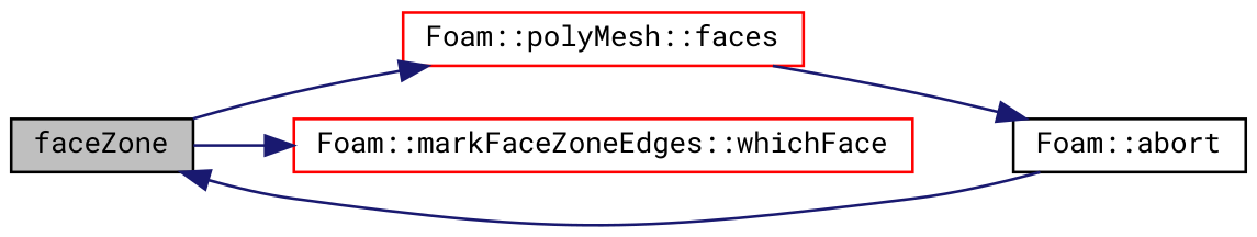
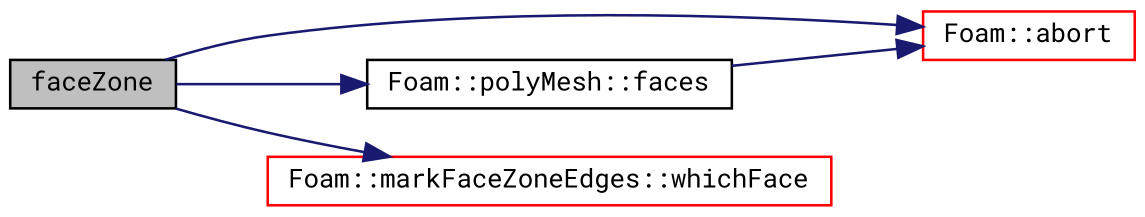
  digraph {
    fontname="Roboto Mono"
    rankdir=LR
    node [color=black fontname="Roboto Mono" fontsize=10 shape=record]
    edge [color=midnightblue fontname="Roboto Mono" fontsize=10 labelfontname=Helvetica labelfontsize=10 style=solid]
    n1 [fillcolor=grey75 fontcolor=black height=0.2 label=faceZone style=filled width=0.4]
-   n2 [height=0.2 label="Foam::abort" width=0.4]
-   n3 [color=red height=0.2 label="Foam::polyMesh::faces" width=0.4]
+   n2 [color=red height=0.2 label="Foam::abort" width=0.4]
+   n3 [height=0.2 label="Foam::polyMesh::faces" width=0.4]
    n4 [color=red height=0.2 label="Foam::markFaceZoneEdges::whichFace" width=0.4]
-   n2 -> n1
+   n1 -> n2
    n1 -> n3
    n1 -> n4
    n3 -> n2
  }
